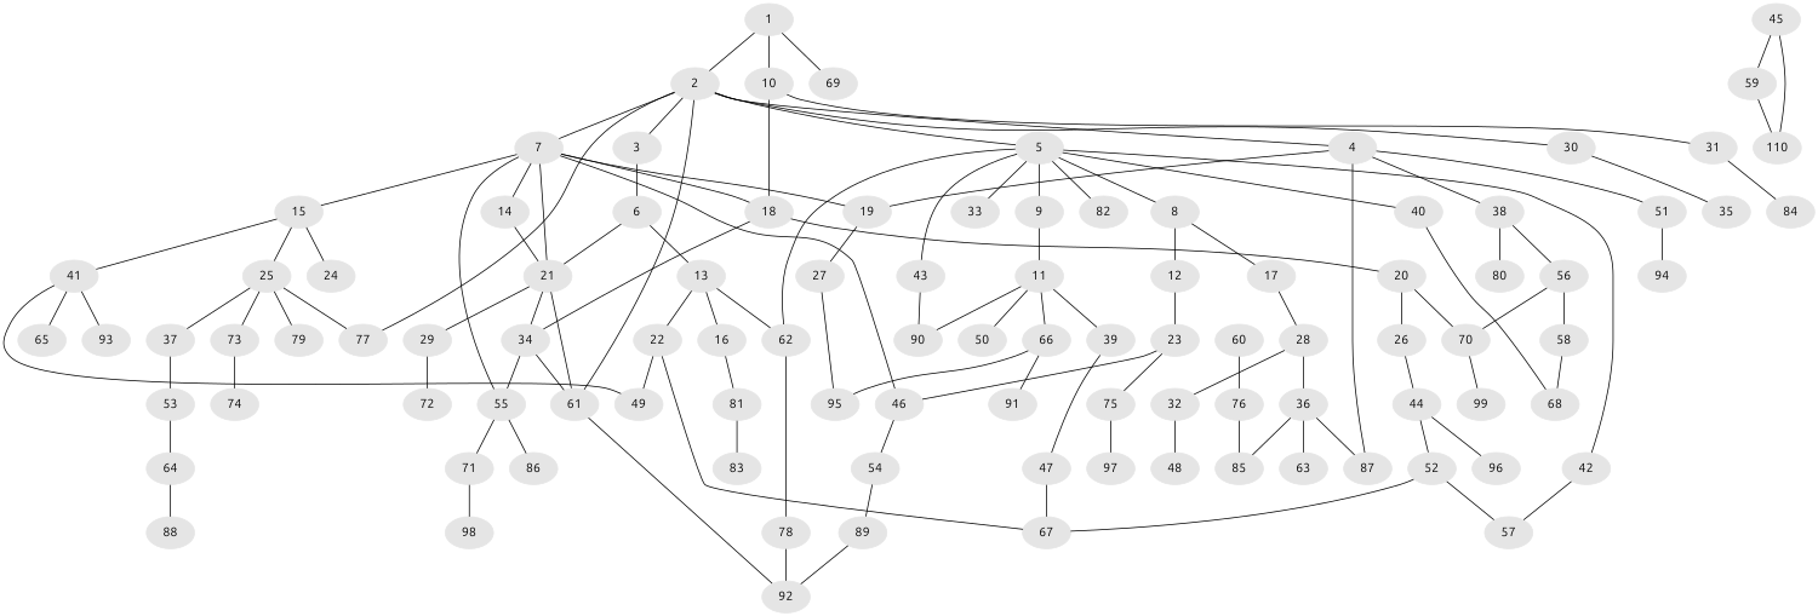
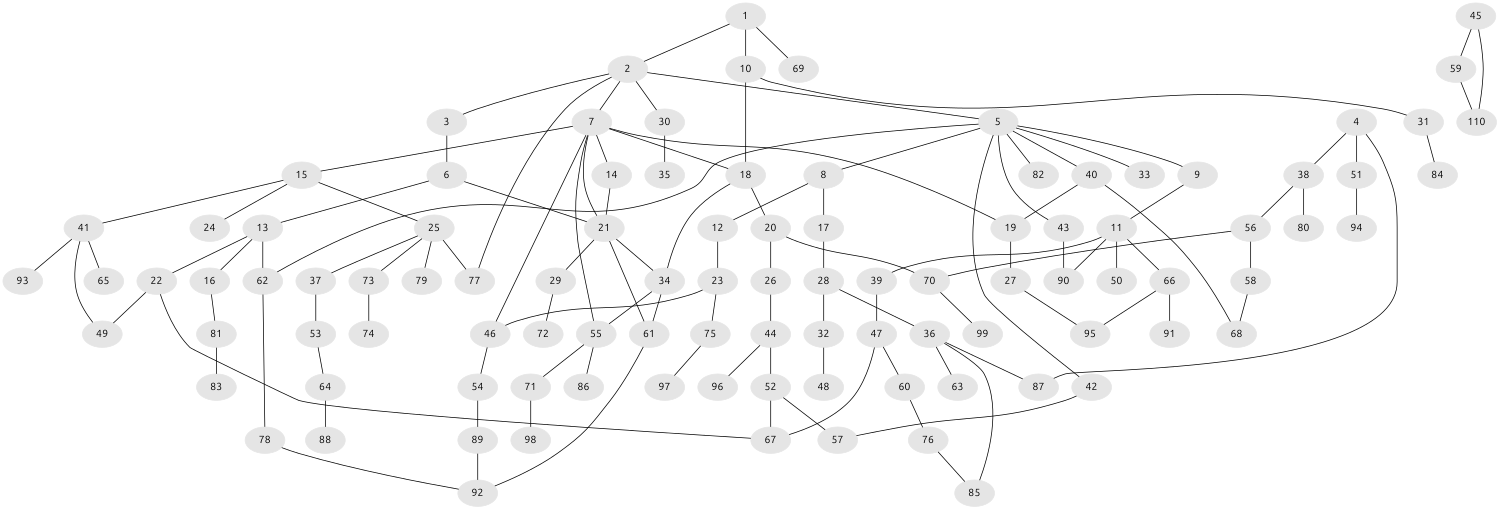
  graph {
    fontname=Ubuntu
    node [color=gray90 fontname=Ubuntu style=filled]
    edge [fontname=Ubuntu]
    1
    2
    10
    69
    3
    4
    5
    7
    30
    61
    77
    18
    31
    6
    19
    38
    51
    87
    8
    9
    33
    40
    42
    43
    62
    82
    21
    14
    15
    46
    55
    35
    92
    13
    27
    56
    80
    94
    12
    17
    11
    68
    57
    90
    78
    16
    22
    34
    29
    24
    25
    41
    20
    54
    71
    86
    23
    28
    39
    50
    66
    84
    47
    95
    91
    75
    81
    49
    67
    37
    73
    79
    65
    93
    83
    32
    36
    26
    70
    44
    99
    72
    97
    53
    74
    52
    96
    48
    63
    85
    64
    58
    60
    45
    59
    n96 [label=110]
    89
    76
    88
    98
    1 -- 2
    1 -- 10
    1 -- 69
    2 -- 3
-   2 -- 4
    2 -- 5
    2 -- 7
    2 -- 30
-   2 -- 61
    2 -- 77
    10 -- 18
    10 -- 31
    3 -- 6
-   4 -- 19
+   40 -- 19
    4 -- 38
    4 -- 51
    4 -- 87
    5 -- 8
    5 -- 9
    5 -- 33
    5 -- 40
    5 -- 42
    5 -- 43
    5 -- 62
    5 -- 82
    7 -- 18
    7 -- 19
    7 -- 21
    7 -- 14
    7 -- 15
    7 -- 46
    7 -- 55
    30 -- 35
    61 -- 92
    18 -- 34
    18 -- 20
    31 -- 84
    6 -- 21
    6 -- 13
    19 -- 27
    38 -- 56
    38 -- 80
    51 -- 94
    8 -- 12
    8 -- 17
    9 -- 11
    40 -- 68
    42 -- 57
    43 -- 90
    62 -- 78
    21 -- 61
    21 -- 34
    21 -- 29
    14 -- 21
    15 -- 24
    15 -- 25
    15 -- 41
    46 -- 54
    55 -- 71
    55 -- 86
    13 -- 62
    13 -- 16
    13 -- 22
    27 -- 95
    56 -- 70
    56 -- 58
    12 -- 23
    17 -- 28
    11 -- 90
    11 -- 39
    11 -- 50
    11 -- 66
    78 -- 92
    16 -- 81
    22 -- 49
    22 -- 67
    34 -- 61
    34 -- 55
    29 -- 72
    25 -- 77
    25 -- 37
    25 -- 73
    25 -- 79
    41 -- 49
    41 -- 65
    41 -- 93
    20 -- 26
    20 -- 70
    54 -- 89
    71 -- 98
    23 -- 46
    23 -- 75
    28 -- 32
    28 -- 36
    39 -- 47
    66 -- 95
    66 -- 91
    47 -- 67
+   47 -- 60
    75 -- 97
    81 -- 83
    37 -- 53
    73 -- 74
    32 -- 48
    36 -- 87
    36 -- 63
    36 -- 85
    26 -- 44
    70 -- 99
    44 -- 52
    44 -- 96
    53 -- 64
    52 -- 57
    52 -- 67
    64 -- 88
    58 -- 68
    60 -- 76
    45 -- 59
    45 -- n96
    59 -- n96
    89 -- 92
    76 -- 85
  }
